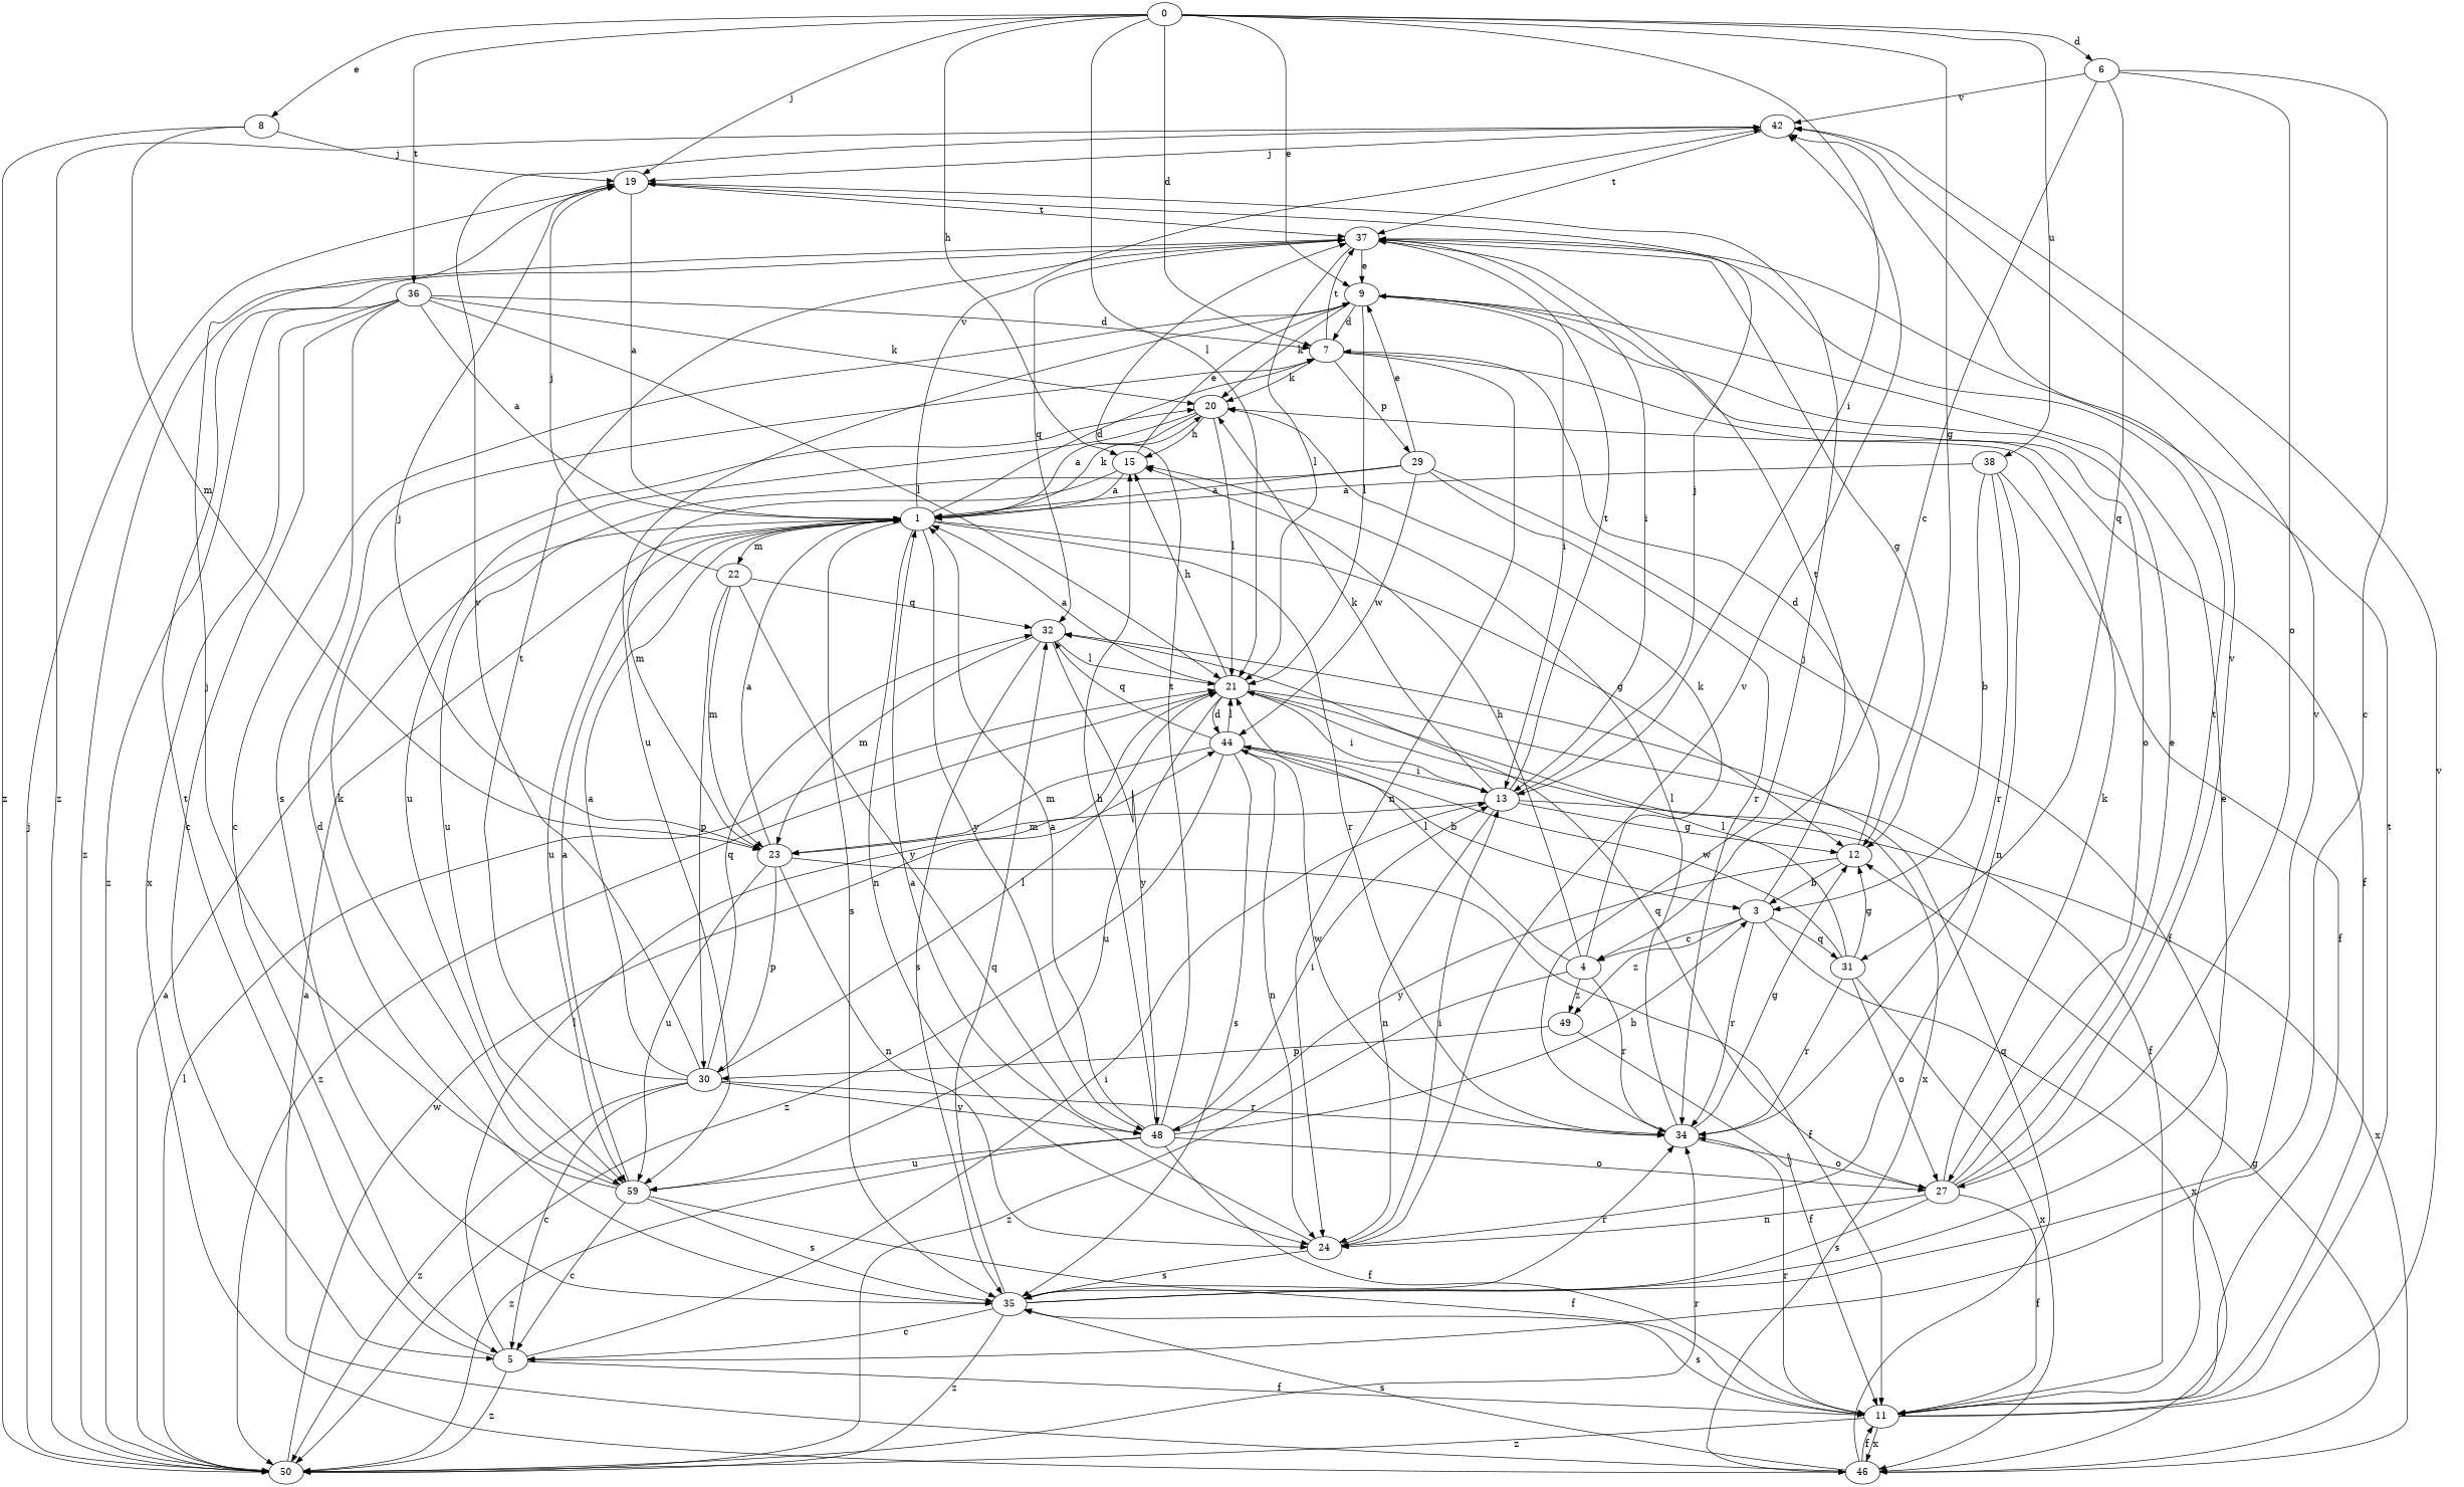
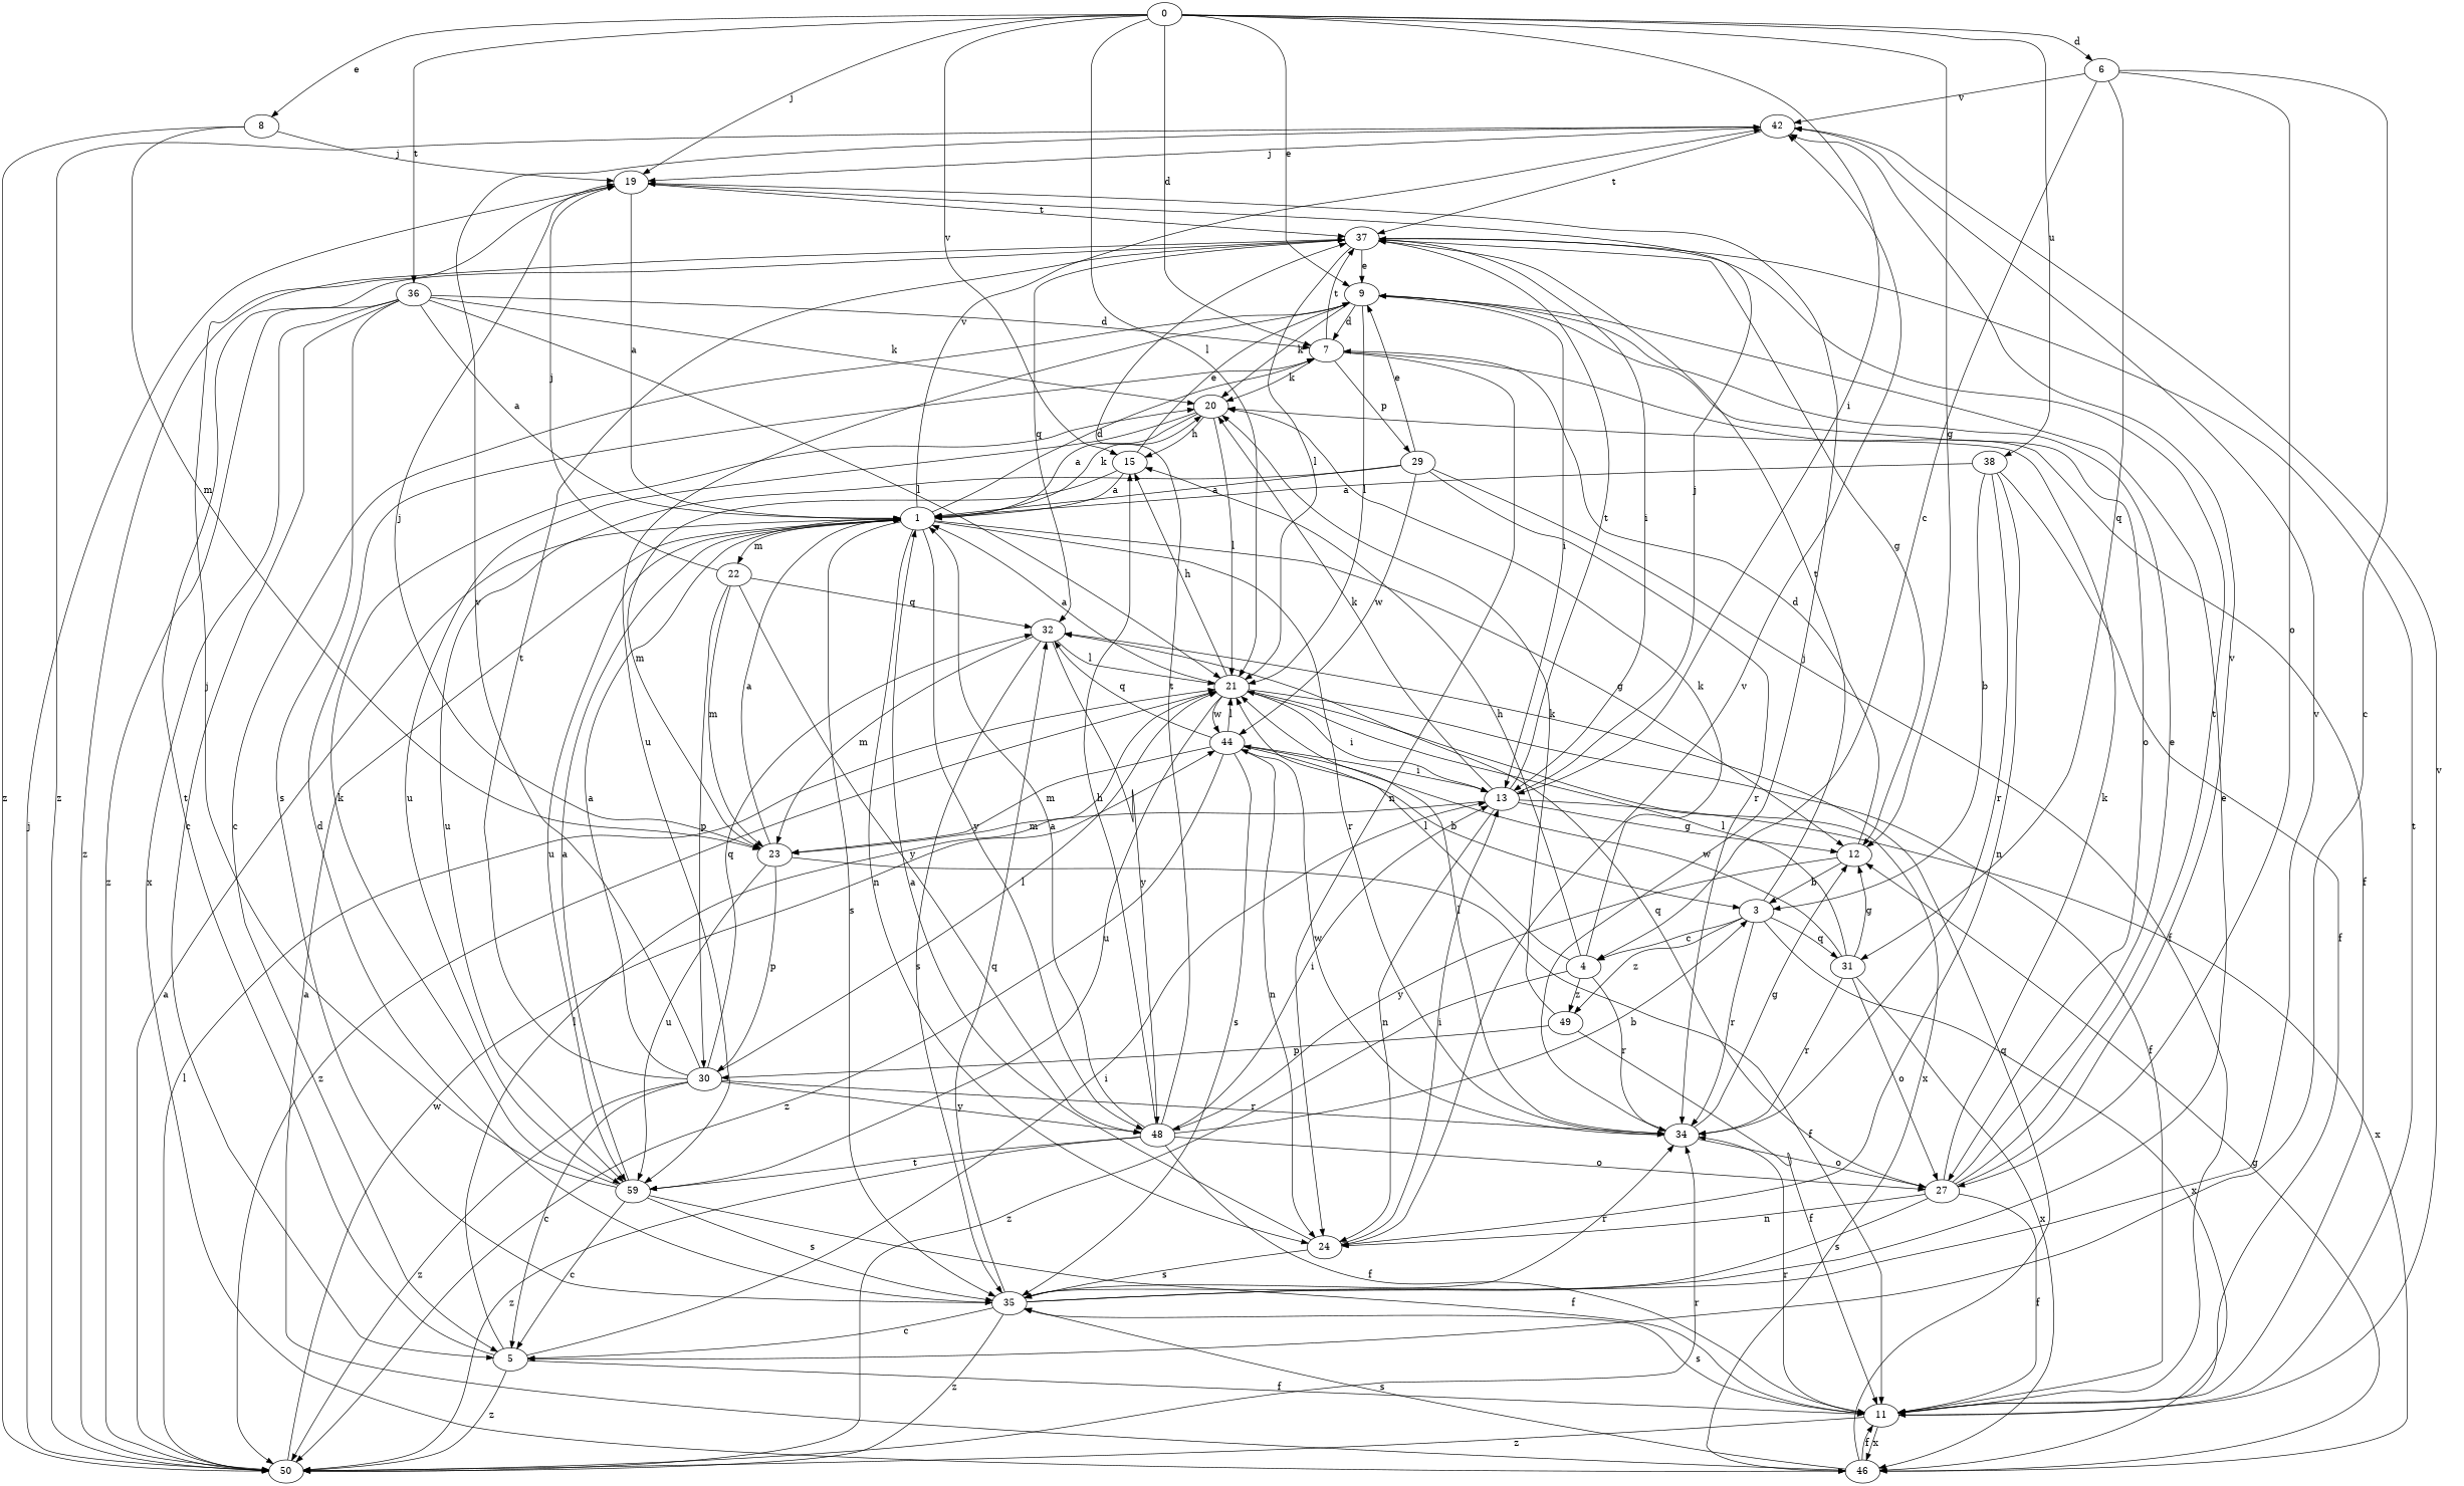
  strict digraph {
    0
    6
    7
    8
    9
    12
    15
    n8 [label=13]
    19
    21
    36
    38
    42
    4
    31
    5
    27
    20
    24
    37
    11
    29
    50
    23
    n25 [label=59]
    48
    3
    1
    46
    44
    35
    34
    22
    30
    32
    49
    0 -> 6 [label=d]
    0 -> 7 [label=d]
    0 -> 8 [label=e]
    0 -> 9 [label=e]
    0 -> 12 [label=g]
-   0 -> 15 [label=h]
+   0 -> 15 [label=v]
    0 -> n8 [label=i]
    0 -> 19 [label=j]
    0 -> 21 [label=l]
    0 -> 36 [label=t]
    0 -> 38 [label=u]
    6 -> 42 [label=v]
    6 -> 4 [label=c]
    6 -> 31 [label=q]
    6 -> 5 [label=c]
    6 -> 27 [label=o]
    7 -> 20 [label=k]
    7 -> 24 [label=n]
    7 -> 37 [label=t]
    7 -> 11 [label=f]
    7 -> 29 [label=p]
    8 -> 19 [label=j]
    8 -> 50 [label=z]
    8 -> 23 [label=m]
    9 -> 7 [label=d]
    9 -> n8 [label=i]
    9 -> 21 [label=l]
    9 -> 5 [label=c]
    9 -> 27 [label=o]
    9 -> 20 [label=k]
    9 -> n25 [label=u]
    12 -> 7 [label=d]
    12 -> 48 [label=y]
    12 -> 3 [label=b]
    15 -> 9 [label=e]
    15 -> 23 [label=m]
    15 -> 1 [label=a]
    n8 -> 12 [label=g]
    n8 -> 19 [label=j]
    n8 -> 20 [label=k]
    n8 -> 24 [label=n]
    n8 -> 37 [label=t]
    n8 -> 23 [label=m]
    n8 -> 46 [label=x]
    19 -> 37 [label=t]
    19 -> 1 [label=a]
    21 -> 15 [label=h]
    21 -> n8 [label=i]
    21 -> 11 [label=f]
    21 -> 50 [label=z]
    21 -> n25 [label=u]
    21 -> 1 [label=a]
    21 -> 46 [label=x]
-   21 -> 44 [label=d]
+   21 -> 44 [label=w]
    36 -> 7 [label=d]
    36 -> 21 [label=l]
    36 -> 5 [label=c]
    36 -> 20 [label=k]
    36 -> 50 [label=z]
    36 -> 1 [label=a]
    36 -> 46 [label=x]
    36 -> 35 [label=s]
    38 -> 24 [label=n]
    38 -> 11 [label=f]
    38 -> 3 [label=b]
    38 -> 1 [label=a]
    38 -> 34 [label=r]
    42 -> 19 [label=j]
    42 -> 37 [label=t]
    42 -> 50 [label=z]
    4 -> 15 [label=h]
    4 -> 21 [label=l]
    4 -> 20 [label=k]
    4 -> 50 [label=z]
    4 -> 34 [label=r]
    4 -> 49 [label=z]
    31 -> 12 [label=g]
    31 -> 21 [label=l]
    31 -> 27 [label=o]
    31 -> 46 [label=x]
    31 -> 44 [label=w]
    31 -> 34 [label=r]
    5 -> n8 [label=i]
    5 -> 21 [label=l]
    5 -> 37 [label=t]
    5 -> 11 [label=f]
    5 -> 50 [label=z]
    27 -> 9 [label=e]
    27 -> 42 [label=v]
    27 -> 20 [label=k]
    27 -> 24 [label=n]
    27 -> 37 [label=t]
    27 -> 11 [label=f]
    27 -> 35 [label=s]
    27 -> 32 [label=q]
    20 -> 15 [label=h]
    20 -> 21 [label=l]
    20 -> n25 [label=u]
    20 -> 1 [label=a]
    24 -> n8 [label=i]
    24 -> 42 [label=v]
    24 -> 1 [label=a]
    24 -> 35 [label=s]
    37 -> 9 [label=e]
    37 -> 12 [label=g]
    37 -> n8 [label=i]
    37 -> 21 [label=l]
    37 -> 50 [label=z]
    37 -> 32 [label=q]
    11 -> 42 [label=v]
-   11 -> 37 [label=t]
+   37 -> 11 [label=t]
    11 -> 50 [label=z]
    11 -> 46 [label=x]
    11 -> 35 [label=s]
    11 -> 34 [label=r]
    29 -> 9 [label=e]
    29 -> 11 [label=f]
    29 -> n25 [label=u]
    29 -> 1 [label=a]
    29 -> 44 [label=w]
    29 -> 34 [label=r]
    50 -> 19 [label=j]
    50 -> 21 [label=l]
    50 -> 1 [label=a]
    50 -> 44 [label=w]
    50 -> 34 [label=r]
    23 -> 19 [label=j]
-   23 -> 24 [label=n]
    23 -> 11 [label=f]
    23 -> n25 [label=u]
    23 -> 1 [label=a]
    23 -> 30 [label=p]
    n25 -> 19 [label=j]
    n25 -> 5 [label=c]
    n25 -> 20 [label=k]
    n25 -> 11 [label=f]
    n25 -> 1 [label=a]
    n25 -> 35 [label=s]
    48 -> 15 [label=h]
    48 -> n8 [label=i]
    48 -> 27 [label=o]
    48 -> 37 [label=t]
    48 -> 11 [label=f]
    48 -> 50 [label=z]
-   48 -> n25 [label=u]
+   48 -> n25 [label=t]
    48 -> 3 [label=b]
    48 -> 1 [label=a]
    3 -> 4 [label=c]
    3 -> 31 [label=q]
    3 -> 37 [label=t]
    3 -> 46 [label=x]
    3 -> 34 [label=r]
    3 -> 49 [label=z]
    1 -> 7 [label=d]
    1 -> 12 [label=g]
    1 -> 42 [label=v]
    1 -> 20 [label=k]
    1 -> 24 [label=n]
    1 -> n25 [label=u]
    1 -> 48 [label=y]
    1 -> 35 [label=s]
    1 -> 34 [label=r]
    1 -> 22 [label=m]
    46 -> 12 [label=g]
    46 -> 11 [label=f]
    46 -> 1 [label=a]
    46 -> 35 [label=s]
    46 -> 32 [label=q]
    44 -> n8 [label=i]
    44 -> 21 [label=l]
    44 -> 24 [label=n]
    44 -> 50 [label=z]
    44 -> 23 [label=m]
    44 -> 3 [label=b]
    44 -> 35 [label=s]
    44 -> 32 [label=q]
    35 -> 7 [label=d]
    35 -> 9 [label=e]
    35 -> 42 [label=v]
    35 -> 5 [label=c]
    35 -> 50 [label=z]
    35 -> 34 [label=r]
    35 -> 32 [label=q]
    34 -> 12 [label=g]
    34 -> 19 [label=j]
-   34 -> 15 [label=l]
+   34 -> 21 [label=l]
    34 -> 27 [label=o]
    34 -> 44 [label=w]
    22 -> 19 [label=j]
    22 -> 23 [label=m]
    22 -> 48 [label=y]
    22 -> 30 [label=p]
    22 -> 32 [label=q]
    30 -> 21 [label=l]
    30 -> 42 [label=v]
    30 -> 5 [label=c]
    30 -> 37 [label=t]
    30 -> 50 [label=z]
    30 -> 48 [label=y]
    30 -> 1 [label=a]
    30 -> 34 [label=r]
    30 -> 32 [label=q]
    32 -> 21 [label=l]
    32 -> 23 [label=m]
    32 -> 48 [label=y]
    32 -> 35 [label=s]
+   49 -> 20 [label=k]
    49 -> 11 [label=f]
    49 -> 30 [label=p]
  }
